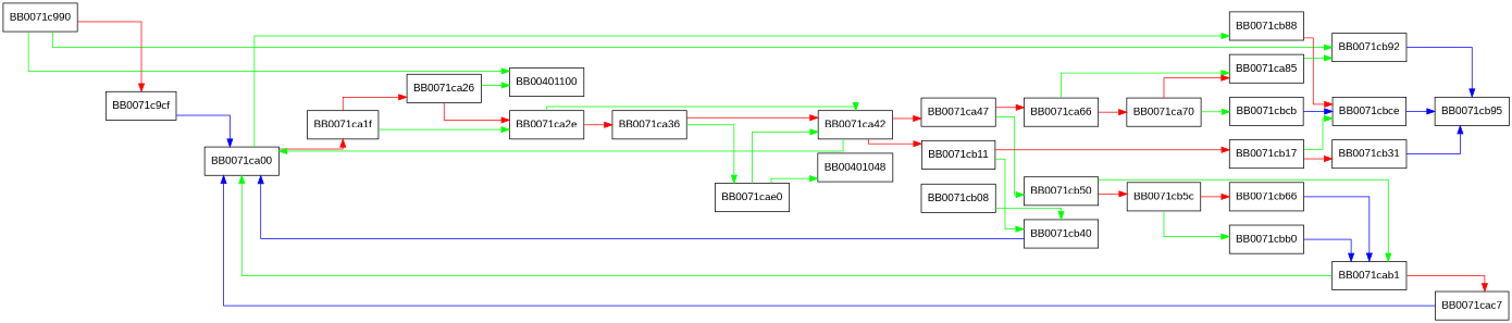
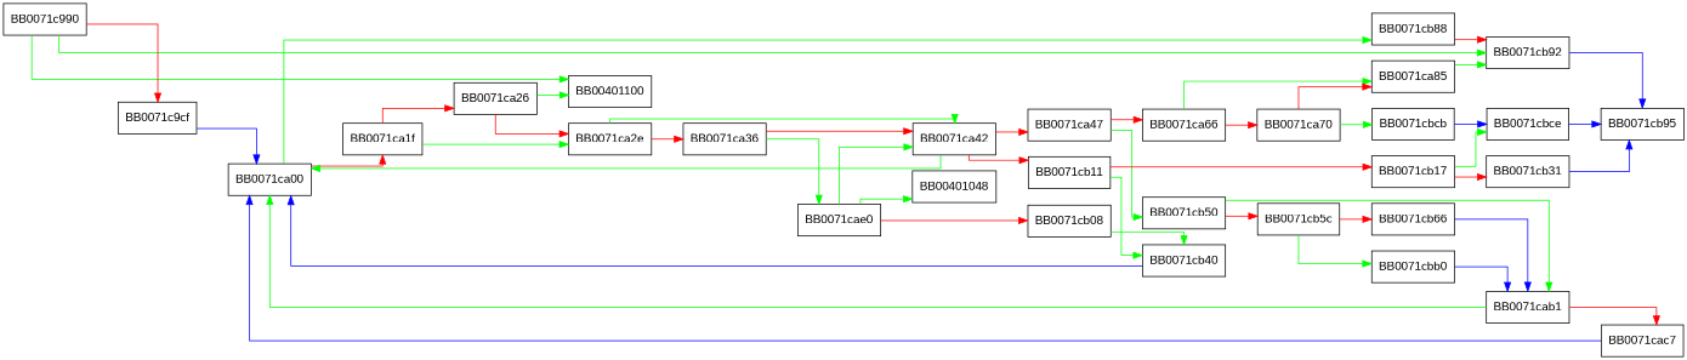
  digraph {
    fontname="Liberation Sans"
    rankdir=LR
    splines=ortho
    node [fontname="Liberation Sans" shape=box]
    edge [color=green fontname="Liberation Sans"]
    BB0071c990
    BB00401100
    BB0071cb92
    BB0071c9cf
    BB0071cb95
    BB0071ca00
    BB0071cb88
    BB0071ca1f
    BB0071ca2e
    BB0071ca26
    BB0071ca42
    BB0071ca36
    BB0071ca47
    BB0071cb11
    BB0071cae0
    BB0071cb50
    BB0071ca66
    BB00401048
    BB0071cb08
    BB0071cb40
    BB0071cab1
    BB0071cb5c
    BB0071ca85
    BB0071ca70
    BB0071cac7
    BB0071cbb0
    BB0071cb66
    BB0071cbcb
    BB0071cbce
    BB0071cb17
    BB0071cb31
    BB0071c990 -> BB00401100
    BB0071c990 -> BB0071cb92
    BB0071c990 -> BB0071c9cf [color=red]
    BB0071cb92 -> BB0071cb95 [color=blue]
    BB0071c9cf -> BB0071ca00 [color=blue]
    BB0071ca00 -> BB0071cb88
    BB0071ca00 -> BB0071ca1f [color=red]
-   BB0071cb88 -> BB0071cbce [color=red]
+   BB0071cb88 -> BB0071cb92 [color=red]
    BB0071ca1f -> BB0071ca2e
    BB0071ca1f -> BB0071ca26 [color=red]
    BB0071ca2e -> BB0071ca42
    BB0071ca2e -> BB0071ca36 [color=red]
    BB0071ca26 -> BB00401100
    BB0071ca26 -> BB0071ca2e [color=red]
    BB0071ca42 -> BB0071ca00
    BB0071ca42 -> BB0071ca47 [color=red]
    BB0071ca42 -> BB0071cb11 [color=red]
    BB0071ca36 -> BB0071ca42 [color=red]
    BB0071ca36 -> BB0071cae0
    BB0071ca47 -> BB0071cb50
    BB0071ca47 -> BB0071ca66 [color=red]
    BB0071cb11 -> BB0071cb40
    BB0071cb11 -> BB0071cb17 [color=red]
    BB0071cae0 -> BB0071ca42
    BB0071cae0 -> BB00401048
+   BB0071cae0 -> BB0071cb08 [color=red]
    BB0071cb50 -> BB0071cab1
    BB0071cb50 -> BB0071cb5c [color=red]
    BB0071ca66 -> BB0071ca85
    BB0071ca66 -> BB0071ca70 [color=red]
    BB0071cb08 -> BB0071cb40
    BB0071cb40 -> BB0071ca00 [color=blue]
    BB0071cab1 -> BB0071ca00
    BB0071cab1 -> BB0071cac7 [color=red]
    BB0071cb5c -> BB0071cbb0
    BB0071cb5c -> BB0071cb66 [color=red]
    BB0071ca85 -> BB0071cb92
    BB0071ca70 -> BB0071ca85 [color=red]
    BB0071ca70 -> BB0071cbcb
    BB0071cac7 -> BB0071ca00 [color=blue]
    BB0071cbb0 -> BB0071cab1 [color=blue]
    BB0071cb66 -> BB0071cab1 [color=blue]
    BB0071cbcb -> BB0071cbce [color=blue]
    BB0071cbce -> BB0071cb95 [color=blue]
    BB0071cb17 -> BB0071cbce
    BB0071cb17 -> BB0071cb31 [color=red]
    BB0071cb31 -> BB0071cb95 [color=blue]
  }
